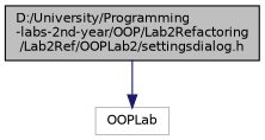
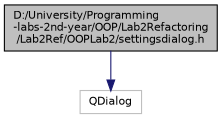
  digraph {
    fontname="DejaVu Sans"
    node [fontname="DejaVu Sans" fontsize=10 shape=record style=filled]
    n1 [color=black fillcolor=grey75 fontcolor=black height=0.2 label="D:/University/Programming\l-labs-2nd-year/OOP/Lab2Refactoring\l/Lab2Ref/OOPLab2/settingsdialog.h" width=0.4]
-   n2 [color=grey75 fillcolor=white height=0.2 label=OOPLab width=0.4]
+   n2 [color=grey75 fillcolor=white height=0.2 label=QDialog width=0.4]
    n1 -> n2 [color=midnightblue fontname="DejaVu Sans" fontsize=10 labelfontname=Helvetica labelfontsize=10 style=solid]
  }
